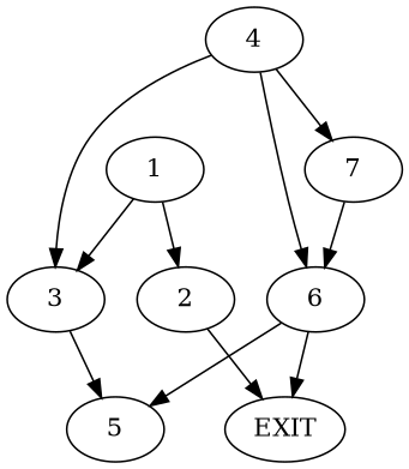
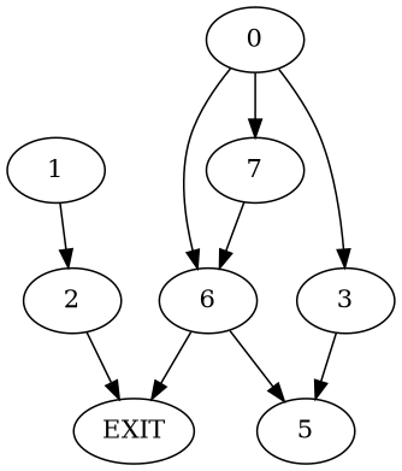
  digraph {
    1
    2
    3
    n4 [label=EXIT]
    5
-   4
+   4 [label=0]
    6
    7
    1 -> 2
-   1 -> 3
    2 -> n4
    3 -> 5
    4 -> 3
    4 -> 6
    4 -> 7
    6 -> n4
    6 -> 5
    7 -> 6
  }
